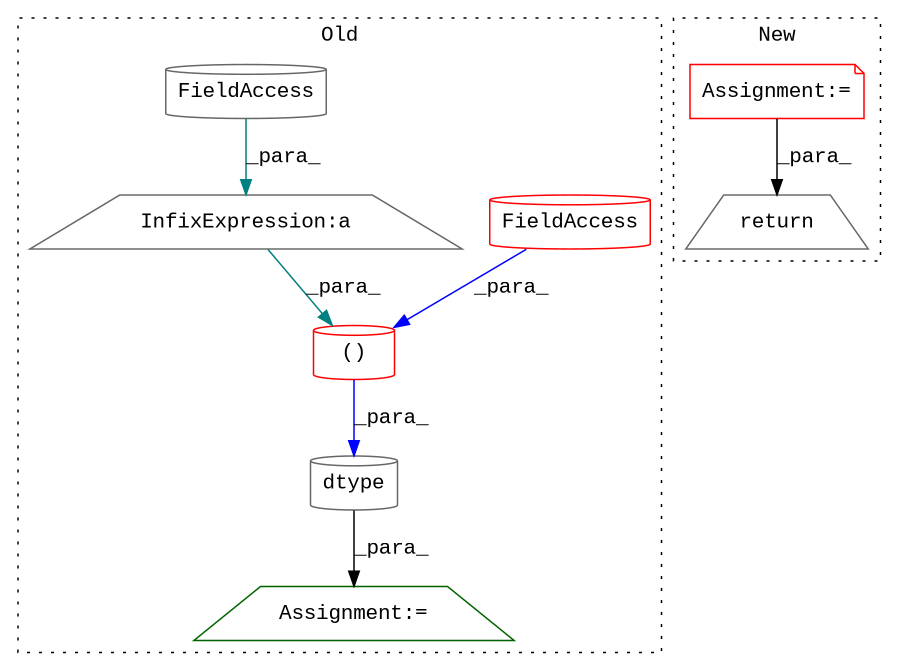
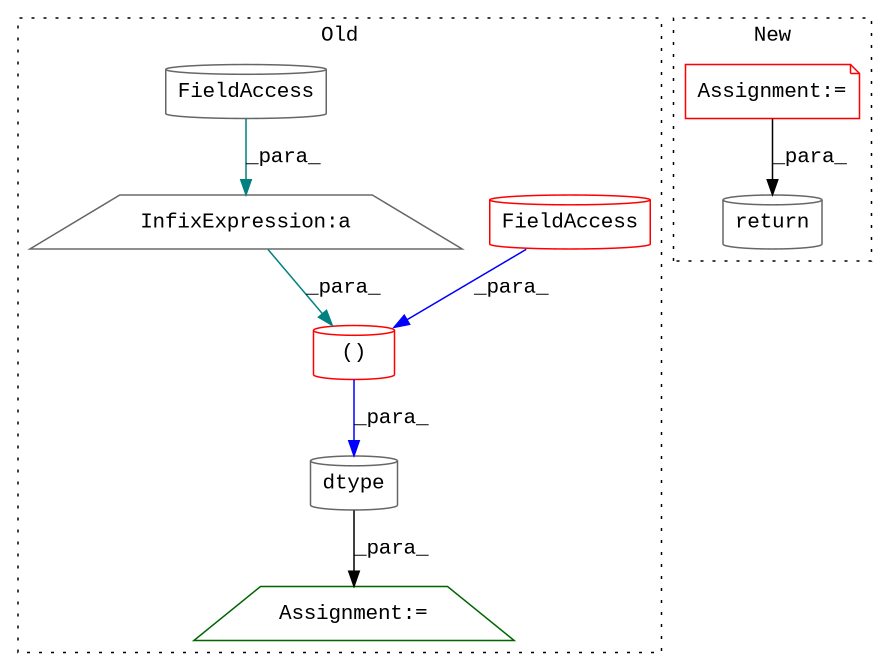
  digraph {
    fontname="Liberation Mono"
    node [a=7 l=1 s=7871 shape=cylinder color=gray40 fontname="Liberation Mono"]
    edge [color=black fontname="Liberation Mono"]
    n1 [a=32 l="6,2" label=dtype s="7849,7919"]
    n2 [label="Assignment:=" s=7842 shape=trapezium color=darkgreen]
    n3 [a=106 l=48 label="()" color=red]
    n4 [a=22 l=10 label=FieldAccess color=red]
    n5 [a=27 l=3 label="InfixExpression:a" s=7909 shape=trapezium]
    n6 [a=22 l=14 label=FieldAccess s=7895]
-   n7 [a=41 l=7 label=return s=6703 shape=trapezium]
+   n7 [a=41 l=7 label=return s=6703]
    n8 [label="Assignment:=" s=6534 shape=note color=red]
    subgraph cluster_1 {
      label=Old
      style=dotted
      n1
      n2
      n3
      n4
      n5
      n6
    }
    subgraph cluster_2 {
      label=New
      style=dotted
      n7
      n8
    }
    n1 -> n2 [label=_para_]
    n3 -> n1 [label=_para_ color=blue]
    n4 -> n3 [label=_para_ color=blue]
    n5 -> n3 [label=_para_ color=teal]
    n6 -> n5 [label=_para_ color=teal]
    n8 -> n7 [label=_para_]
  }
